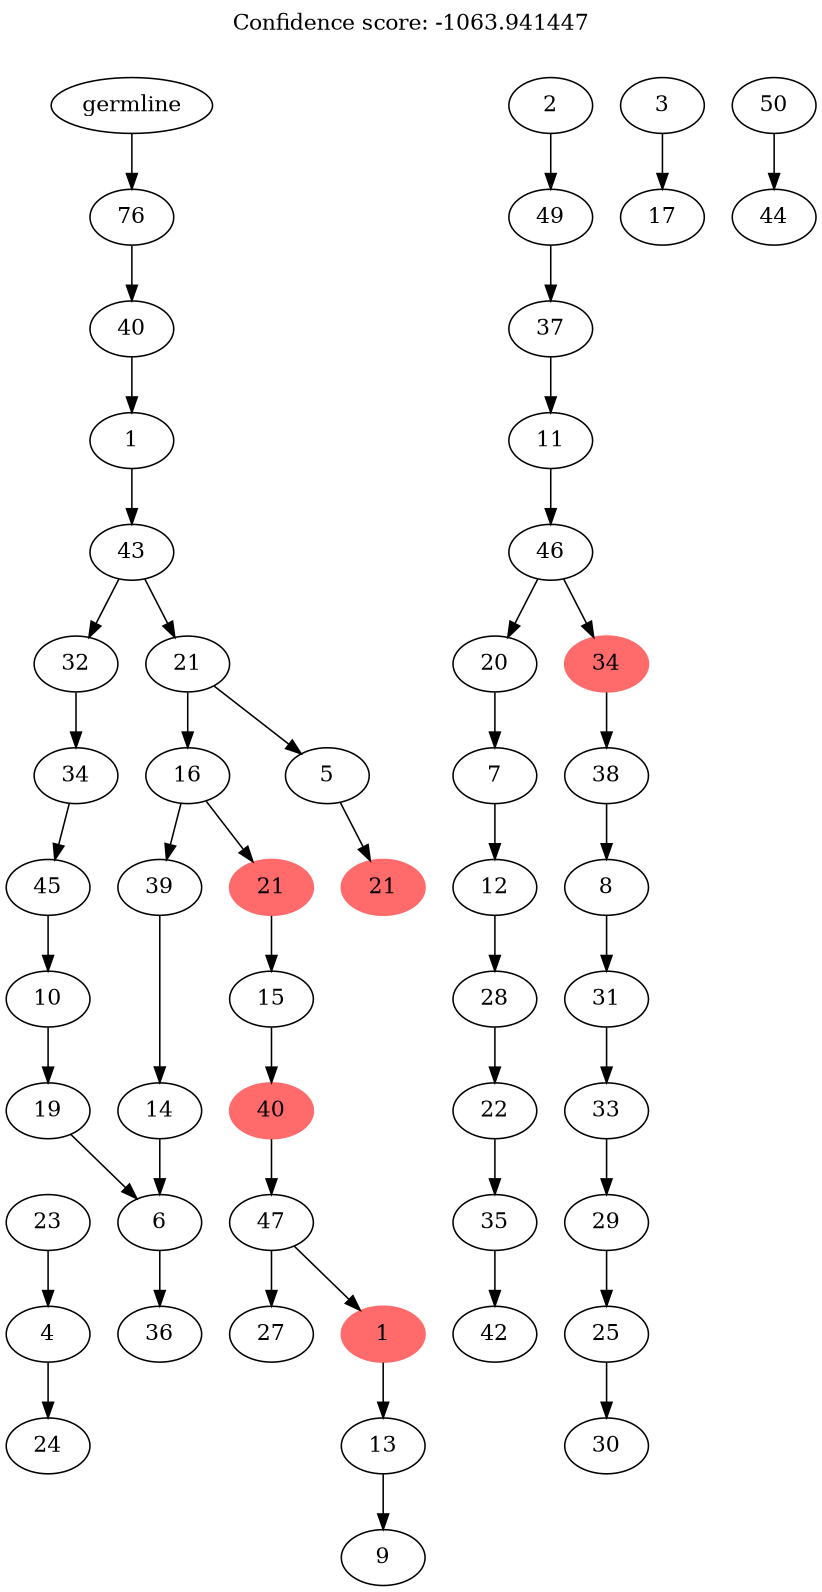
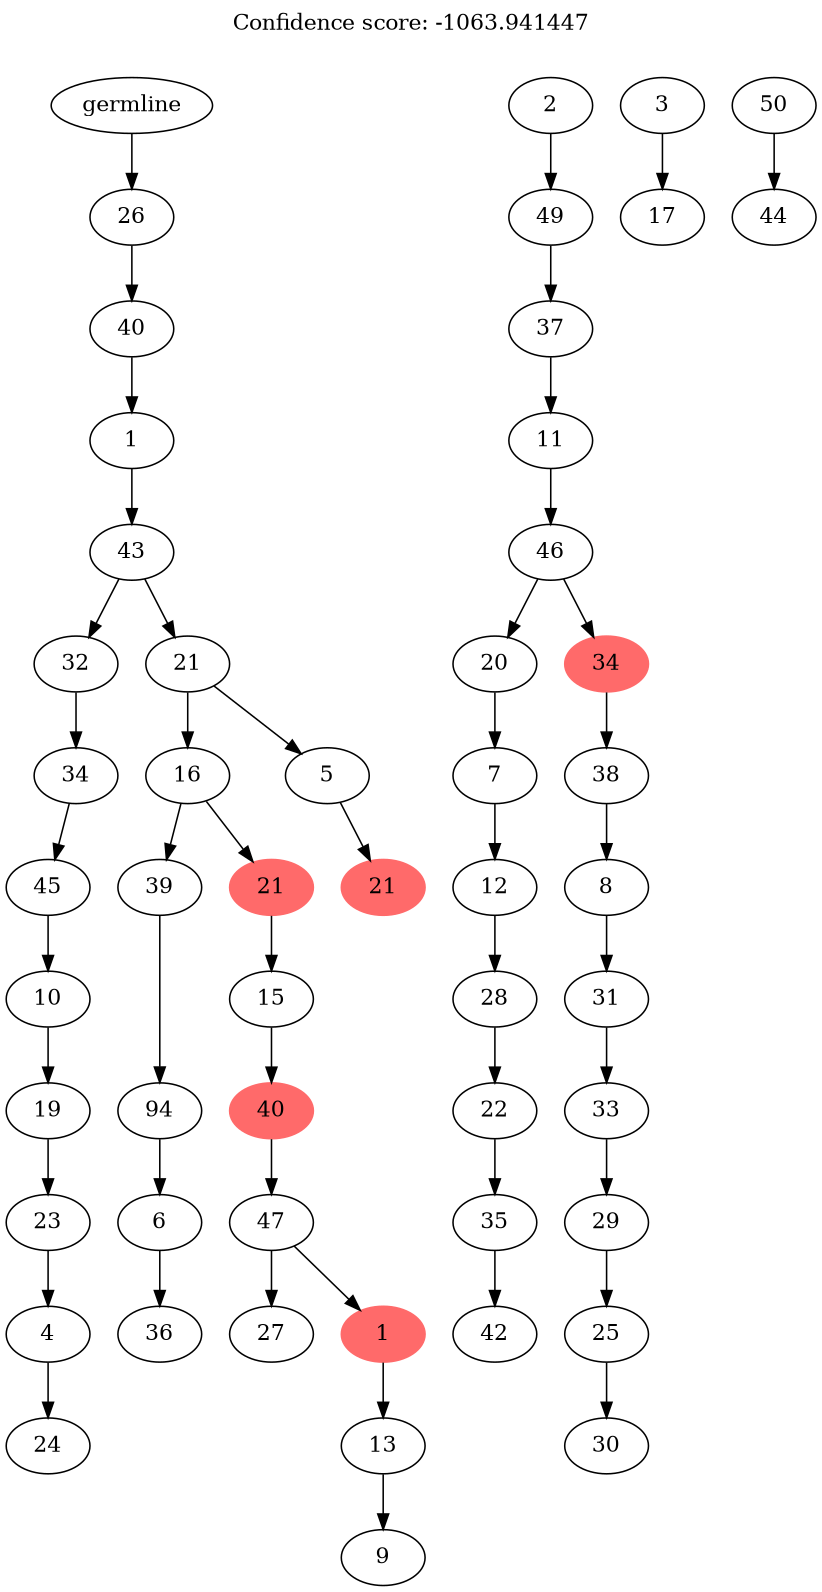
  digraph {
    fontname="DejaVu Serif"
    label="Confidence score: -1063.941447"
    labelloc=t
    node [fontname="DejaVu Serif"]
    edge [fontname="DejaVu Serif"]
    n1 [label=4]
    n2 [label=24]
    n3 [label=23]
    n4 [label=19]
    n5 [label=10]
    n6 [label=45]
    n7 [label=35]
    n8 [label=42]
    n9 [label=22]
    n10 [label=28]
    n11 [label=12]
    n12 [label=7]
    n13 [label=20]
    n14 [label=25]
    n15 [label=30]
    n16 [label=29]
    n17 [label=33]
    n18 [label=31]
    n19 [label=8]
    n20 [label=38]
    n21 [color=indianred1 label=34 style=filled]
    n22 [label=46]
    n23 [label=11]
    n24 [label=37]
    n25 [label=49]
    n26 [label=2]
    n27 [label=34]
    n28 [label=32]
    n29 [label=36]
    n30 [label=27]
    n31 [label=6]
-   n32 [label=14]
+   n32 [label=94]
    n33 [label=39]
    n34 [label=13]
    n35 [label=9]
    n36 [color=indianred1 label=1 style=filled]
    n37 [label=47]
    n38 [color=indianred1 label=40 style=filled]
    n39 [label=15]
    n40 [color=indianred1 label=21 style=filled]
    n41 [label=16]
    n42 [label=3]
    n43 [label=17]
    n44 [label=44]
    n45 [label=50]
    n46 [color=indianred1 label=21 style=filled]
    n47 [label=5]
    n48 [label=21]
    n49 [label=43]
    n50 [label=1]
    n51 [label=40]
-   n52 [label=76]
+   n52 [label=26]
    n53 [label=germline]
    n1 -> n2
    n3 -> n1
-   n4 -> n31
+   n4 -> n3
    n5 -> n4
    n6 -> n5
    n7 -> n8
    n9 -> n7
    n10 -> n9
    n11 -> n10
    n12 -> n11
    n13 -> n12
    n14 -> n15
    n16 -> n14
    n17 -> n16
    n18 -> n17
    n19 -> n18
    n20 -> n19
    n21 -> n20
    n22 -> n13
    n22 -> n21
    n23 -> n22
    n24 -> n23
    n25 -> n24
    n26 -> n25
    n27 -> n6
    n28 -> n27
    n31 -> n29
    n32 -> n31
    n33 -> n32
    n34 -> n35
    n36 -> n34
    n37 -> n30
    n37 -> n36
    n38 -> n37
    n39 -> n38
    n40 -> n39
    n41 -> n33
    n41 -> n40
    n42 -> n43
    n45 -> n44
    n47 -> n46
    n48 -> n41
    n48 -> n47
    n49 -> n28
    n49 -> n48
    n50 -> n49
    n51 -> n50
    n52 -> n51
    n53 -> n52
  }
